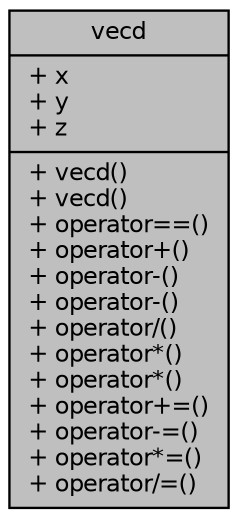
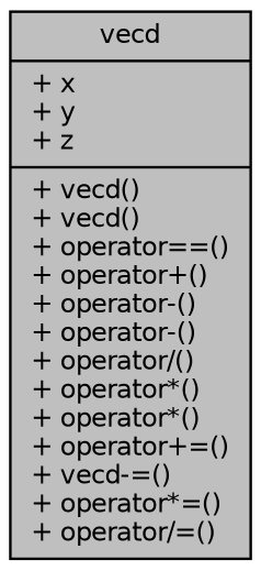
  digraph {
-   n1 [color=black fillcolor=grey75 fontcolor=black fontname=Helvetica fontsize=10 height=0.2 label="{vecd\n|+ x\l+ y\l+ z\l|+ vecd()\l+ vecd()\l+ operator==()\l+ operator+()\l+ operator-()\l+ operator-()\l+ operator/()\l+ operator*()\l+ operator*()\l+ operator+=()\l+ operator-=()\l+ operator*=()\l+ operator/=()\l}" shape=record style=filled width=0.4]
+   n1 [color=black fillcolor=grey75 fontcolor=black fontname=Helvetica fontsize=10 height=0.2 label="{vecd\n|+ x\l+ y\l+ z\l|+ vecd()\l+ vecd()\l+ operator==()\l+ operator+()\l+ operator-()\l+ operator-()\l+ operator/()\l+ operator*()\l+ operator*()\l+ operator+=()\l+ vecd-=()\l+ operator*=()\l+ operator/=()\l}" shape=record style=filled width=0.4]
  }
